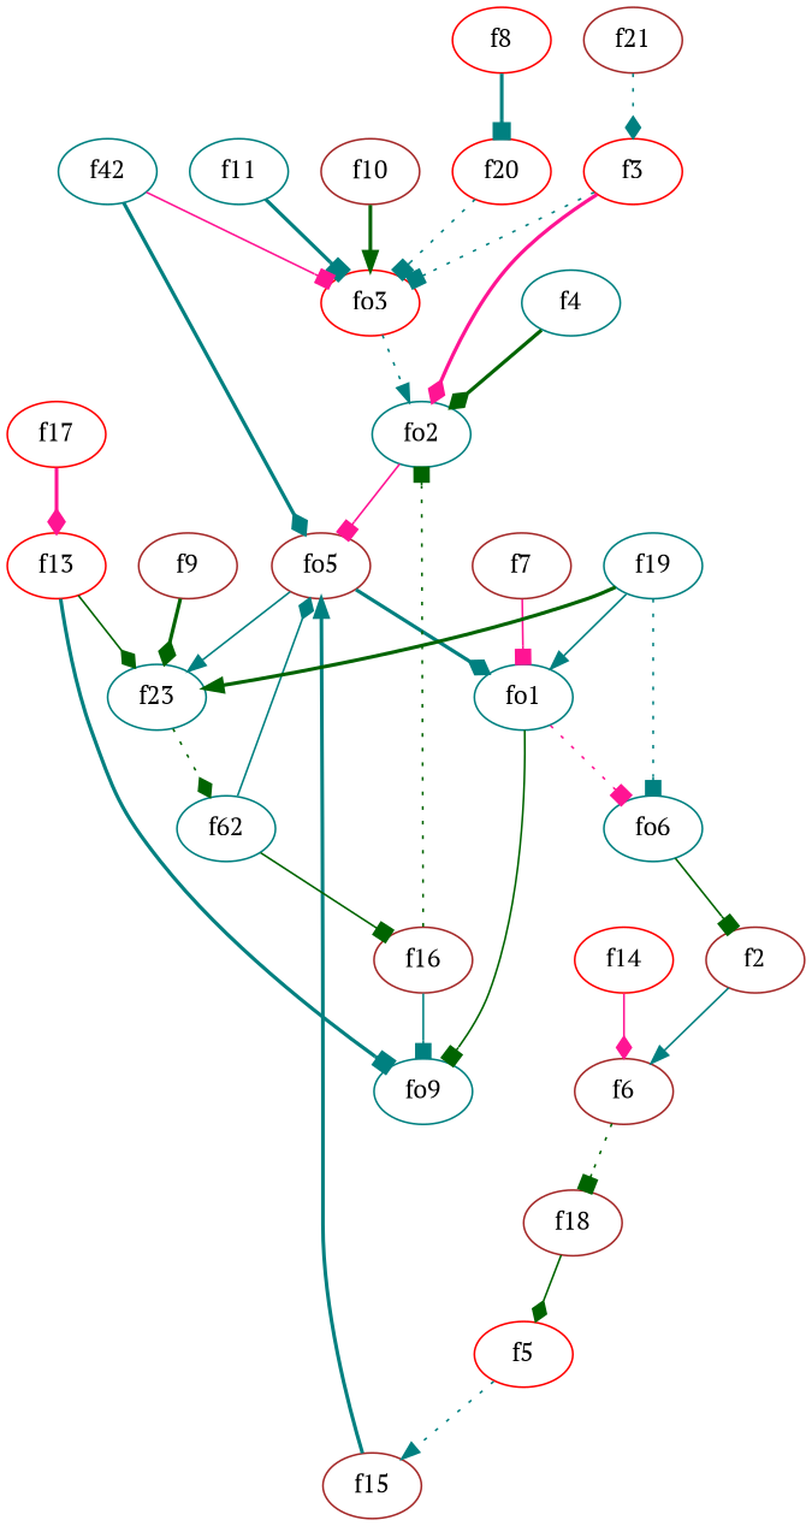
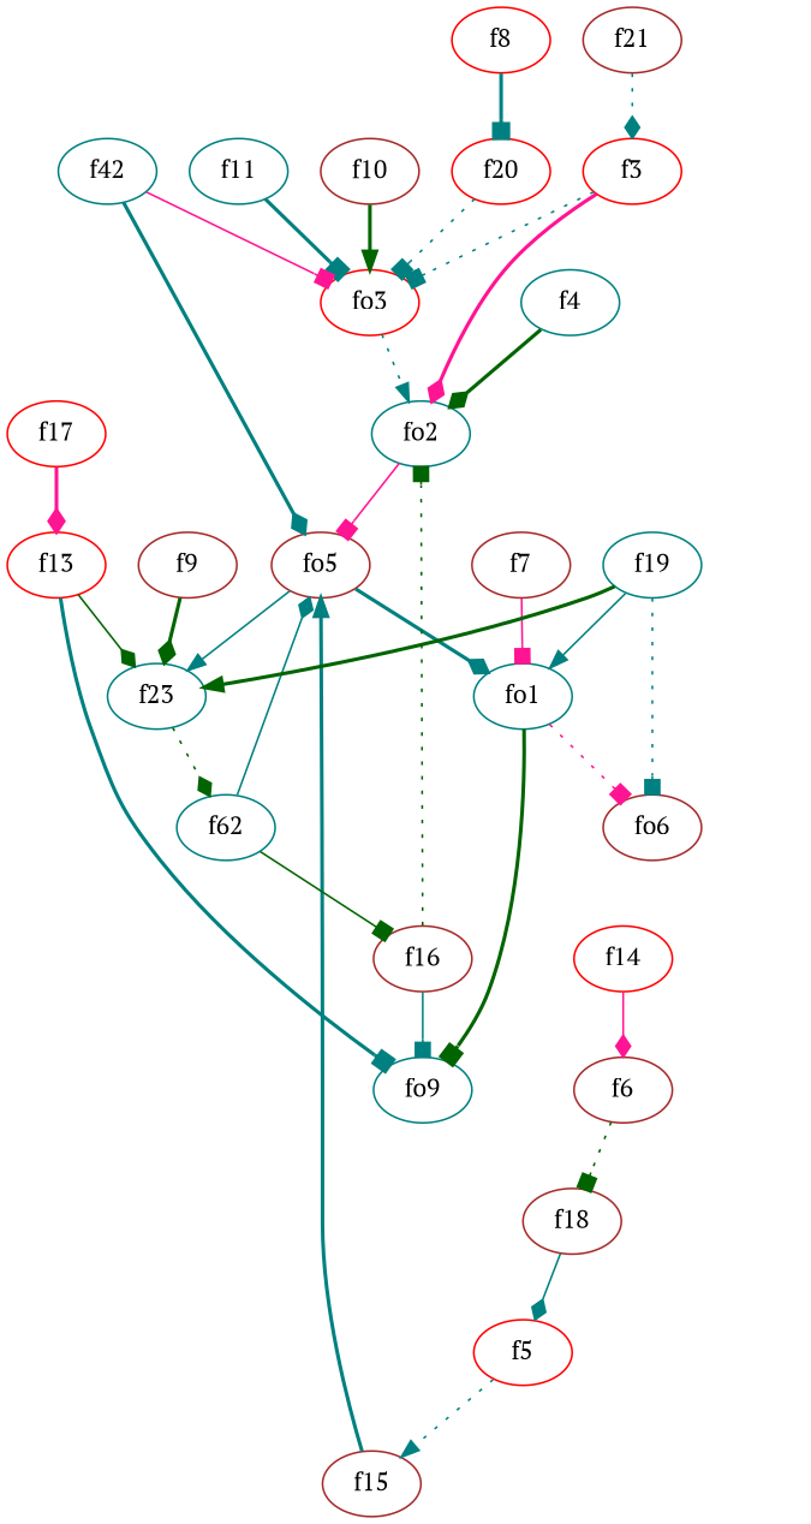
  strict digraph {
    fontname="PT Serif"
    node [color=brown fontname="PT Serif"]
    edge [arrowhead=box color=teal fontname="PT Serif" style=solid weight=2]
    fo3 [color=red]
    f10
-   f2
    f6
    f18
    f3 [color=red]
    fo2 [color=teal]
    fo5
    f4 [color=teal]
    f5 [color=red]
    f15
    fo1 [color=teal]
    f7
    n14 [color=teal label=fo9]
-   fo6 [color=teal]
+   fo6
    f8 [color=red]
    f20 [color=red]
    f23 [color=teal]
    f9
    n20 [color=teal label=f62]
    f11 [color=teal]
    f16
    f13 [color=red]
    f14 [color=red]
    f17 [color=red]
    f19 [color=teal]
    f21
    n28 [color=teal label=f42]
    fo3 -> fo2 [arrowhead=normal style=dotted]
    f10 -> fo3 [arrowhead=normal color=darkgreen style=bold]
-   f2 -> f6 [arrowhead=normal]
    f6 -> f18 [color=darkgreen style=dotted]
-   f18 -> f5 [arrowhead=diamond color=darkgreen]
+   f18 -> f5 [arrowhead=diamond]
    f3 -> fo3 [style=dotted]
    f3 -> fo2 [arrowhead=diamond color=deeppink style=bold]
    fo2 -> fo5 [color=deeppink]
    fo5 -> fo1 [arrowhead=diamond style=bold]
    fo5 -> f23 [arrowhead=normal]
    f4 -> fo2 [arrowhead=diamond color=darkgreen style=bold]
    f5 -> f15 [arrowhead=normal style=dotted]
    f15 -> fo5 [arrowhead=normal style=bold]
-   fo1 -> n14 [color=darkgreen]
+   fo1 -> n14 [color=darkgreen style=bold]
    fo1 -> fo6 [color=deeppink style=dotted]
    f7 -> fo1 [color=deeppink]
-   fo6 -> f2 [color=darkgreen]
    f8 -> f20 [style=bold]
    f20 -> fo3 [style=dotted]
    f23 -> n20 [arrowhead=diamond color=darkgreen style=dotted]
    f9 -> f23 [arrowhead=diamond color=darkgreen style=bold]
    n20 -> fo5 [arrowhead=diamond]
    n20 -> f16 [color=darkgreen]
    f11 -> fo3 [style=bold]
    f16 -> fo2 [color=darkgreen style=dotted]
    f16 -> n14
    f13 -> n14 [style=bold]
    f13 -> f23 [arrowhead=diamond color=darkgreen]
    f14 -> f6 [arrowhead=diamond color=deeppink]
    f17 -> f13 [arrowhead=diamond color=deeppink style=bold]
    f19 -> fo1 [arrowhead=normal]
    f19 -> fo6 [style=dotted]
    f19 -> f23 [arrowhead=normal color=darkgreen style=bold]
    f21 -> f3 [arrowhead=diamond style=dotted]
    n28 -> fo3 [color=deeppink]
    n28 -> fo5 [arrowhead=diamond style=bold]
  }
